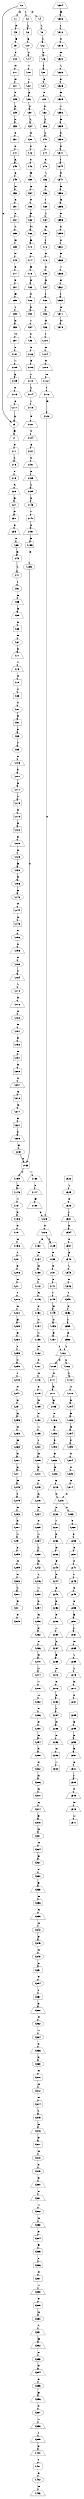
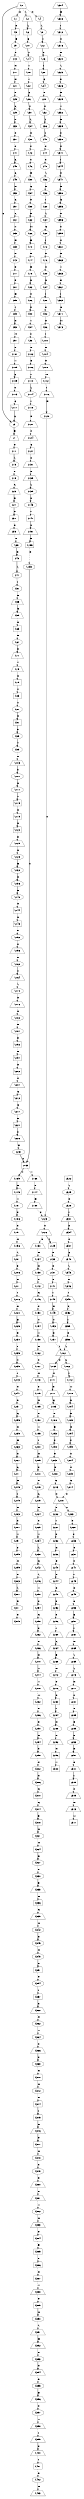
  strict digraph {
    node [shape=octagon]
    edge [style=solid]
    S0 [shape=trapezium]
    S1
    S2 [shape=trapezium]
    S3
    S4
    S5 [shape=folder]
    S6 [shape=folder]
    S7 [shape=trapezium]
    S8
    S9
    S10
    S11 [shape=folder]
    S12 [shape=trapezium]
    S13 [shape=trapezium]
    S14
    S15
    S16 [shape=folder]
    S17 [shape=folder]
    S18 [shape=folder]
    S19
    S20 [shape=folder]
    S21 [shape=trapezium]
    S22 [shape=folder]
    S23 [shape=trapezium]
    S24
    S25
    S26 [shape=trapezium]
    S27
    S28 [shape=trapezium]
    S29
    S30 [shape=trapezium]
    S31 [shape=folder]
    S32
    S33 [shape=trapezium]
    S34 [shape=trapezium]
    S35 [shape=trapezium]
    S36
    S37 [shape=folder]
    S38 [shape=trapezium]
    S39
    S40
    S41 [shape=folder]
    S42 [shape=folder]
    S43 [shape=folder]
    S44 [shape=folder]
    S45 [shape=trapezium]
    S46 [shape=folder]
    S47
    S48
    S49 [shape=trapezium]
    S50 [shape=trapezium]
    S51
    S52
    S53
    S54 [shape=folder]
    S55 [shape=trapezium]
    S56
    S57 [shape=folder]
    S58
    S59 [shape=trapezium]
    S60 [shape=folder]
    S61 [shape=folder]
    S62 [shape=folder]
    S63 [shape=folder]
    S64
    S65
    S66
    S67
    S68
    S69
    S70 [shape=folder]
    S71 [shape=trapezium]
    S72
    S73
    S74 [shape=folder]
    S75 [shape=trapezium]
    S76 [shape=folder]
    S77 [shape=folder]
    S78 [shape=trapezium]
    S79 [shape=folder]
    S80
    S81 [shape=folder]
    S82 [shape=trapezium]
    S83 [shape=folder]
    S84
    S85 [shape=trapezium]
    S86 [shape=folder]
    S87
    S88 [shape=trapezium]
    S89 [shape=trapezium]
    S90 [shape=folder]
    S91 [shape=folder]
    S92
    S93 [shape=trapezium]
    S94 [shape=trapezium]
    S95
    S96 [shape=folder]
    S97 [shape=folder]
    S98 [shape=trapezium]
    S99
    S100 [shape=folder]
    S101
    S102 [shape=folder]
    S103 [shape=trapezium]
    S104
    S105 [shape=trapezium]
    S106 [shape=folder]
    S107
    S108 [shape=trapezium]
    S109 [shape=folder]
    S110 [shape=trapezium]
    S111
    S112 [shape=folder]
    S113 [shape=trapezium]
    S114
    S115 [shape=folder]
    S116 [shape=trapezium]
    S117 [shape=folder]
    S118
    S119 [shape=folder]
    S120
    S121 [shape=trapezium]
    S122 [shape=folder]
    S123
    S124 [shape=trapezium]
    S125 [shape=trapezium]
    S126 [shape=trapezium]
    S127 [shape=folder]
    S128
    S129 [shape=folder]
    S130 [shape=trapezium]
    S131 [shape=trapezium]
    S132
    S133
    S134
    S135 [shape=trapezium]
    S136
    S137
    S138
    S139
    S140
    S141 [shape=folder]
    S142
    S143
    S144 [shape=folder]
    S145 [shape=folder]
    S146 [shape=trapezium]
    S147 [shape=folder]
    S148 [shape=folder]
    S149
    S150
    S151 [shape=trapezium]
    S152
    S153 [shape=folder]
    S154 [shape=folder]
    S155 [shape=folder]
    S156 [shape=trapezium]
    S157 [shape=folder]
    S158 [shape=trapezium]
    S159
    S160
    S161 [shape=trapezium]
    S162
    S163 [shape=folder]
    S164 [shape=trapezium]
    S165 [shape=folder]
    S166
    S167
    S168 [shape=trapezium]
    S169 [shape=trapezium]
    S170
    S171 [shape=folder]
    S172 [shape=folder]
    S173 [shape=trapezium]
    S174 [shape=trapezium]
    S175 [shape=folder]
    S176 [shape=trapezium]
    S177 [shape=trapezium]
    S178 [shape=trapezium]
    S179 [shape=folder]
    S180 [shape=trapezium]
    S181
    S182
    S183
    S184 [shape=folder]
    S185
    S186
    S187
    S188 [shape=trapezium]
    S189 [shape=folder]
    S190
    S191 [shape=trapezium]
    S192 [shape=folder]
    S193 [shape=folder]
    S194 [shape=folder]
    S195
    S196 [shape=trapezium]
    S197 [shape=folder]
    S198 [shape=folder]
    S199 [shape=trapezium]
    S200
    S201 [shape=folder]
    S202 [shape=folder]
    S203 [shape=trapezium]
    S204
    S205 [shape=folder]
    S206
    S207 [shape=trapezium]
    S208
    S209 [shape=folder]
    S210 [shape=trapezium]
    S211 [shape=folder]
    S212 [shape=folder]
    S213 [shape=trapezium]
    S214 [shape=folder]
    S215
    S216
    S217
    S218 [shape=trapezium]
    S219 [shape=trapezium]
    S220 [shape=trapezium]
    S221 [shape=folder]
    S222
    S223
    S224
    S225 [shape=folder]
    S226 [shape=trapezium]
    S227 [shape=folder]
    S228 [shape=folder]
    S229 [shape=folder]
    S230 [shape=folder]
    S231
    S232 [shape=trapezium]
    S233 [shape=trapezium]
    S234
    S235
    S236 [shape=folder]
    S237 [shape=folder]
    S238 [shape=trapezium]
    S239 [shape=trapezium]
    S240 [shape=folder]
    S241 [shape=trapezium]
    S242 [shape=trapezium]
    S243 [shape=folder]
    S244
    S245 [shape=folder]
    S246 [shape=folder]
    S247
    S248 [shape=trapezium]
    S249
    S250 [shape=folder]
    S251
    S252 [shape=folder]
    S253 [shape=trapezium]
    S254 [shape=folder]
    S255 [shape=folder]
    S256 [shape=trapezium]
    S257
    S258 [shape=folder]
    S259 [shape=trapezium]
    S260 [shape=trapezium]
    S261 [shape=trapezium]
    S262 [shape=trapezium]
    S263
    S264 [shape=trapezium]
    S265 [shape=trapezium]
    S266 [shape=trapezium]
    S267 [shape=folder]
    S268
    S269 [shape=trapezium]
    S270 [shape=trapezium]
    S271 [shape=folder]
    S272
    S273 [shape=trapezium]
    S274
    S275
    S276
    S277
    S278 [shape=trapezium]
    S279 [shape=folder]
    S280 [shape=folder]
    S281 [shape=folder]
    S282 [shape=folder]
    S283
    S284
    S285 [shape=folder]
    S286 [shape=trapezium]
    S287 [shape=folder]
    S288
    S289
    S290
    S291
    S292 [shape=trapezium]
    S293
    S294 [shape=folder]
    S295 [shape=folder]
    S296 [shape=folder]
    S297 [shape=trapezium]
    S298 [shape=trapezium]
    S299 [shape=folder]
    S300 [shape=folder]
    S301 [shape=trapezium]
    S302
    S303 [shape=folder]
    S305 [shape=folder]
    S306
    S307 [shape=folder]
    S304 [shape=trapezium]
    S308 [shape=trapezium]
    S309 [shape=trapezium]
    S310 [shape=folder]
    S311
    S312 [shape=trapezium]
    S313 [shape=trapezium]
    S314 [shape=trapezium]
    S315 [shape=folder]
    S316 [shape=trapezium]
    S317 [shape=folder]
    S318 [shape=folder]
    S320
    S321
    S323 [shape=trapezium]
    S324 [shape=folder]
    S322 [shape=folder]
    S325
    S326
    S327
    S328
    S329 [shape=trapezium]
    S330
    S331 [shape=trapezium]
    S332 [shape=trapezium]
    S333 [shape=trapezium]
    S334 [shape=trapezium]
    S335 [shape=trapezium]
    S336 [shape=folder]
    S337 [shape=folder]
    S338
    S339 [shape=trapezium]
    S340 [shape=trapezium]
    S341 [shape=trapezium]
    S342
    S343
    S344 [shape=folder]
    S345
    S346 [shape=folder]
    S347 [shape=trapezium]
    S348
    S349 [shape=trapezium]
    S350
    S351 [shape=folder]
    S352
    S353
    S354
    S355 [shape=trapezium]
    S356
    S357 [shape=folder]
    S358 [shape=trapezium]
    S359 [shape=folder]
    S360 [shape=trapezium]
    S361
    S362
    S363
    S364
    S365
    S366 [shape=trapezium]
    S367
    S368
    S369 [shape=folder]
    S370 [shape=folder]
    S371 [shape=trapezium]
    S372
    S373
    S374 [shape=folder]
    S375 [shape=folder]
    S376 [shape=trapezium]
    S377 [shape=folder]
    S378
    S379
    S380 [shape=trapezium]
    S381 [shape=trapezium]
    S382
    S383 [shape=trapezium]
    S384 [shape=folder]
    S385 [shape=folder]
    S386 [shape=folder]
    S387 [shape=folder]
    S388 [shape=trapezium]
    S389 [shape=folder]
    S390
    S391 [shape=trapezium]
    S392 [shape=trapezium]
    S393
    S394 [shape=trapezium]
    S395
    S396 [shape=trapezium]
    S397
    S398 [shape=trapezium]
    S399 [shape=trapezium]
    S400 [shape=trapezium]
    S401 [shape=folder]
    S402
    S403 [shape=trapezium]
    S0 -> S1 [label=K]
    S0 -> S2 [label=S style=dashed]
    S0 -> S3 [label=C style=bold]
    S0 -> S4 [label=A style=dashed]
    S1 -> S5 [label=D]
    S2 -> S6 [label=S style=bold]
    S3 -> S7 [label=E style=bold]
    S4 -> S8 [label=S]
    S5 -> S9 [label=E]
    S6 -> S10 [label=G]
    S7 -> S11 [label=D style=dashed]
    S8 -> S12 [label=V style=bold]
    S9 -> S13 [label=P]
    S10 -> S14 [label=V style=bold]
    S11 -> S15 [label=S style=bold]
    S12 -> S16 [label=P style=bold]
    S13 -> S17 [label=K style=dashed]
    S14 -> S18 [label=V style=dashed]
    S15 -> S19 [label=P style=dashed]
    S16 -> S20 [label=I style=bold]
    S17 -> S21 [label=N]
    S18 -> S22 [label=V style=dashed]
    S19 -> S23 [label=C style=dashed]
    S20 -> S24 [label=G]
    S21 -> S25 [label=F]
    S22 -> S26 [label=G style=bold]
    S23 -> S27 [label=E style=bold]
    S24 -> S28 [label=L style=dashed]
    S25 -> S29 [label=C style=bold]
    S26 -> S30 [label=Y style=bold]
    S27 -> S31 [label=R style=bold]
    S28 -> S32 [label=T]
    S29 -> S33 [label=Y style=bold]
    S30 -> S34 [label=S style=bold]
    S31 -> S35 [label=R style=dashed]
    S32 -> S36 [label=S style=bold]
    S33 -> S37 [label=T style=dashed]
    S34 -> S38 [label=K]
    S35 -> S39 [label=L style=dashed]
    S36 -> S40 [label=S style=bold]
    S37 -> S41 [label=L style=dashed]
    S38 -> S42 [label=L]
    S39 -> S43 [label=R style=bold]
    S40 -> S44 [label=L style=dashed]
    S41 -> S45 [label=C style=bold]
    S42 -> S46 [label=L style=dashed]
    S43 -> S47 [label=S style=bold]
    S44 -> S48 [label=L style=dashed]
    S45 -> S49 [label=C]
    S46 -> S50 [label=H]
    S47 -> S51 [label=I]
    S48 -> S52 [label=S style=dashed]
    S49 -> S53 [label=K style=bold]
    S50 -> S54 [label=G]
    S51 -> S55 [label=K]
    S52 -> S56 [label=R]
    S53 -> S57 [label=G]
    S54 -> S58 [label=D]
    S55 -> S59 [label=G style=bold]
    S56 -> S60 [label=I]
    S57 -> S61 [label=C]
    S58 -> S62 [label=F style=bold]
    S59 -> S63 [label=N style=dashed]
    S60 -> S64 [label=S]
    S61 -> S65 [label=Y]
    S62 -> S66 [label=M style=bold]
    S63 -> S67 [label=E style=dashed]
    S64 -> S68 [label=G style=dashed]
    S65 -> S69 [label=H]
    S66 -> S70 [label=E style=bold]
    S67 -> S71 [label=D style=bold]
    S68 -> S72 [label=I style=bold]
    S69 -> S73 [label=R]
    S70 -> S74 [label=K style=dashed]
    S71 -> S75 [label=V style=dashed]
    S72 -> S76 [label=T]
    S73 -> S77 [label=D]
    S74 -> S78 [label=E]
    S75 -> S79 [label=K]
    S76 -> S80 [label=T]
    S77 -> S81 [label=F]
    S78 -> S82 [label=N style=bold]
    S79 -> S83 [label=Y]
    S80 -> S84 [label=K style=bold]
    S81 -> S85 [label=H]
    S82 -> S86 [label=A]
    S83 -> S87 [label=Y]
    S84 -> S88 [label=I style=bold]
    S85 -> S89 [label=S style=dashed]
    S86 -> S90 [label=A style=bold]
    S87 -> S91 [label=K style=bold]
    S88 -> S92 [label=P style=dashed]
    S89 -> S93 [label=A style=bold]
    S90 -> S94 [label=V style=dashed]
    S91 -> S95 [label=L style=bold]
    S92 -> S96 [label=D]
    S93 -> S97 [label=M style=dashed]
    S94 -> S98 [label=L style=dashed]
    S95 -> S99 [label=V style=bold]
    S96 -> S100 [label=I]
    S97 -> S101 [label=F]
    S98 -> S102 [label=R style=dashed]
    S99 -> S103 [label=A style=dashed]
    S100 -> S104 [label=D style=dashed]
    S101 -> S105 [label=V]
    S102 -> S106 [label=F]
    S103 -> S107 [label=L style=bold]
    S104 -> S108 [label=D style=dashed]
    S105 -> S109 [label=G style=bold]
    S106 -> S110 [label=V]
    S107 -> S111 [label=K style=bold]
    S108 -> S112 [label=M style=dashed]
    S109 -> S113 [label=A style=dashed]
    S110 -> S114 [label=S style=bold]
    S111 -> S115 [label=V style=bold]
    S112 -> S116 [label=I]
    S113 -> S117 [label=G style=dashed]
    S114 -> S118 [label=V]
    S115 -> S119 [label=K]
    S116 -> S120 [label=H style=bold]
    S117 -> S3 [label=C style=bold]
    S118 -> S121 [label=P]
    S119 -> S122 [label=K style=bold]
    S120 -> S123 [label=L]
    S121 -> S124 [label=L style=dashed]
    S122 -> S125 [label=R style=dashed]
    S123 -> S126 [label=T style=dashed]
    S124 -> S127 [label=G style=dashed]
    S125 -> S128 [label=K]
    S126 -> S129 [label=S style=bold]
    S126 -> S130 [label=D style=dashed]
    S127 -> S131 [label=T]
    S128 -> S132 [label=H style=bold]
    S129 -> S133 [label=E]
    S130 -> S134 [label=K style=dashed]
    S131 -> S135 [label=K]
    S132 -> S136 [label=K style=bold]
    S133 -> S137 [label=K]
    S134 -> S138 [label=N style=bold]
    S135 -> S139 [label=S style=bold]
    S136 -> S140 [label=N style=bold]
    S137 -> S141 [label=Q]
    S138 -> S142 [label=Y]
    S139 -> S143 [label=A style=bold]
    S140 -> S144 [label=K style=dashed]
    S141 -> S145 [label=I]
    S142 -> S146 [label=G]
    S143 -> S147 [label=I]
    S144 -> S148 [label=K]
    S145 -> S149 [label=N style=bold]
    S146 -> S150 [label=L style=dashed]
    S147 -> S151 [label=L style=bold]
    S148 -> S152 [label=P style=dashed]
    S149 -> S153 [label=Y style=bold]
    S150 -> S154 [label=Y]
    S151 -> S155 [label=E style=bold]
    S152 -> S156 [label=T]
    S153 -> S157 [label=D style=bold]
    S154 -> S158 [label=V style=bold]
    S155 -> S159 [label=R style=dashed]
    S156 -> S160 [label=T style=dashed]
    S157 -> S161 [label=S style=dashed]
    S158 -> S162 [label=N]
    S159 -> S163 [label=L style=bold]
    S160 -> S164 [label=Y style=bold]
    S161 -> S165 [label=L style=bold]
    S161 -> S166 [label=C style=dashed]
    S162 -> S167 [label=L style=dashed]
    S163 -> S168 [label=V style=dashed]
    S163 -> S169 [label=Y style=bold]
    S164 -> S170 [label=S style=dashed]
    S165 -> S171 [label=T]
    S166 -> S172 [label=V style=bold]
    S167 -> S173 [label=K style=dashed]
    S168 -> S174 [label=L]
    S169 -> S175 [label=H style=bold]
    S170 -> S176 [label=K]
    S171 -> S177 [label=R style=bold]
    S172 -> S178 [label=W style=dashed]
    S173 -> S179 [label=P style=dashed]
    S174 -> S180 [label=H style=dashed]
    S175 -> S181 [label=V]
    S176 -> S182 [label=K style=dashed]
    S177 -> S183 [label=G style=bold]
    S178 -> S184 [label=D style=bold]
    S179 -> S185 [label=K style=bold]
    S180 -> S123 [label=L style=dashed]
    S181 -> S186 [label=T style=bold]
    S182 -> S187 [label=K style=dashed]
    S183 -> S188 [label=D style=dashed]
    S184 -> S189 [label=D style=bold]
    S185 -> S190 [label=D]
    S186 -> S191 [label=T]
    S187 -> S192 [label=R]
    S188 -> S193 [label=E]
    S189 -> S194 [label=Q style=bold]
    S190 -> S195 [label=V]
    S191 -> S196 [label=K style=dashed]
    S192 -> S197 [label=K style=dashed]
    S193 -> S198 [label=L style=bold]
    S194 -> S199 [label=L style=bold]
    S195 -> S200 [label=I]
    S196 -> S201 [label=S style=dashed]
    S197 -> S202 [label=K]
    S198 -> S203 [label=Q]
    S199 -> S204 [label=T style=dashed]
    S200 -> S205 [label=K style=bold]
    S201 -> S206 [label=P]
    S202 -> S207 [label=A style=dashed]
    S203 -> S208 [label=K style=bold]
    S204 -> S209 [label=A style=dashed]
    S205 -> S210 [label=T style=bold]
    S206 -> S211 [label=E]
    S207 -> S212 [label=G style=dashed]
    S208 -> S213 [label=G style=dashed]
    S209 -> S214 [label=G style=dashed]
    S210 -> S215 [label=A style=dashed]
    S211 -> S216 [label=I style=dashed]
    S212 -> S217 [label=G]
    S213 -> S218 [label=A]
    S214 -> S218 [label=A style=dashed]
    S215 -> S219 [label=C style=bold]
    S216 -> S220 [label=Q style=dashed]
    S217 -> S221 [label=R]
    S218 -> S222 [label=F]
    S218 -> S223 [label=Y]
    S219 -> S224 [label=K]
    S220 -> S225 [label=E style=bold]
    S221 -> S226 [label=L style=bold]
    S222 -> S227 [label=I]
    S223 -> S228 [label=T style=dashed]
    S224 -> S229 [label=L style=dashed]
    S225 -> S230 [label=R]
    S226 -> S231 [label=R]
    S227 -> S232 [label=L style=bold]
    S228 -> S233 [label=L]
    S229 -> S234 [label=V style=bold]
    S230 -> S235 [label=I]
    S231 -> S163 [label=L style=bold]
    S232 -> S236 [label=R]
    S233 -> S237 [label=Q]
    S234 -> S238 [label=S style=bold]
    S235 -> S239 [label=Y style=bold]
    S236 -> S240 [label=Q style=dashed]
    S237 -> S241 [label=L]
    S238 -> S242 [label=G style=bold]
    S239 -> S243 [label=I style=dashed]
    S240 -> S244 [label=Q style=bold]
    S241 -> S245 [label=I]
    S242 -> S246 [label=S style=dashed]
    S243 -> S247 [label=A style=dashed]
    S244 -> S248 [label=D style=dashed]
    S245 -> S249 [label=K style=dashed]
    S246 -> S250 [label=V]
    S247 -> S251 [label=D]
    S248 -> S252 [label=P style=bold]
    S249 -> S253 [label=D style=dashed]
    S250 -> S254 [label=L style=bold]
    S251 -> S255 [label=G style=bold]
    S252 -> S256 [label=P]
    S253 -> S257 [label=E style=bold]
    S254 -> S258 [label=G]
    S255 -> S259 [label=N]
    S256 -> S260 [label=I style=dashed]
    S257 -> S261 [label=V style=bold]
    S258 -> S262 [label=L style=bold]
    S259 -> S263 [label=H]
    S260 -> S264 [label=G style=bold]
    S261 -> S265 [label=H style=dashed]
    S262 -> S266 [label=D style=dashed]
    S263 -> S267 [label=A style=bold]
    S264 -> S268 [label=E style=bold]
    S265 -> S269 [label=S style=dashed]
    S266 -> S270 [label=Q style=bold]
    S267 -> S271 [label=C style=bold]
    S268 -> S272 [label=K style=dashed]
    S269 -> S273 [label=S]
    S270 -> S274 [label=V style=bold]
    S271 -> S275 [label=H style=bold]
    S272 -> S276 [label=D style=dashed]
    S273 -> S277 [label=N]
    S274 -> S278 [label=V]
    S275 -> S279 [label=I style=bold]
    S276 -> S280 [label=Q style=bold]
    S277 -> S281 [label=L]
    S278 -> S282 [label=W style=dashed]
    S279 -> S283 [label=N]
    S280 -> S284 [label=I style=bold]
+   S281 -> S285 [label=Q style=dashed]
    S282 -> S286 [label=D style=dashed]
    S283 -> S287 [label=L style=bold]
    S284 -> S288 [label=K style=bold]
    S285 -> S289 [label=F]
    S286 -> S290 [label=D]
    S287 -> S291 [label=V style=bold]
    S288 -> S292 [label=A]
    S289 -> S293 [label=L style=bold]
    S290 -> S294 [label=N style=bold]
    S291 -> S295 [label=P]
    S292 -> S296 [label=K style=dashed]
    S293 -> S297 [label=R style=bold]
    S294 -> S298 [label=L style=bold]
    S295 -> S299 [label=K style=dashed]
    S296 -> S300 [label=V]
    S297 -> S301 [label=D style=dashed]
    S298 -> S302 [label=A style=dashed]
    S299 -> S303 [label=D]
    S301 -> S305 [label=I style=bold]
    S302 -> S306 [label=A style=bold]
    S303 -> S307 [label=S style=bold]
    S305 -> S309 [label=T style=dashed]
    S306 -> S310 [label=G]
    S307 -> S311 [label=E]
    S304 -> S308 [label=E style=bold]
    S308 -> S312 [label=I]
    S309 -> S313 [label=H style=dashed]
    S310 -> S314 [label=G style=dashed]
    S311 -> S315 [label=R style=dashed]
    S312 -> S316 [label=T]
    S313 -> S317 [label=W]
    S314 -> S318 [label=F style=bold]
    S316 -> S320 [label=D style=dashed]
    S318 -> S321 [label=K style=bold]
    S320 -> S323 [label=S style=dashed]
    S321 -> S324 [label=M style=dashed]
    S323 -> S326 [label=P]
    S324 -> S327 [label=E style=bold]
    S322 -> S325 [label=S style=dashed]
    S325 -> S328 [label=K style=dashed]
    S326 -> S329 [label=E]
    S327 -> S330 [label=L style=dashed]
    S328 -> S331 [label=V style=bold]
    S329 -> S332 [label=V]
    S330 -> S333 [label=F style=bold]
    S331 -> S334 [label=T style=bold]
    S332 -> S335 [label=E style=bold]
    S333 -> S336 [label=K]
    S334 -> S337 [label=A style=dashed]
    S335 -> S338 [label=L style=bold]
    S336 -> S339 [label=G style=dashed]
    S337 -> S340 [label=G style=bold]
    S338 -> S341 [label=T style=bold]
    S339 -> S342 [label=M]
    S340 -> S343 [label=S]
    S341 -> S344 [label=I style=bold]
    S342 -> S345 [label=R style=bold]
    S343 -> S346 [label=T style=dashed]
    S344 -> S347 [label=T style=bold]
    S345 -> S348 [label=K]
    S346 -> S349 [label=I style=dashed]
    S347 -> S350 [label=K style=bold]
    S348 -> S351 [label=D style=bold]
    S349 -> S352 [label=G]
    S350 -> S353 [label=G style=bold]
    S351 -> S354 [label=D style=dashed]
    S352 -> S355 [label=I style=bold]
    S353 -> S356 [label=T]
    S354 -> S357 [label=I]
    S355 -> S358 [label=D]
    S356 -> S359 [label=L]
    S357 -> S360 [label=T style=bold]
    S358 -> S161 [label=S]
    S359 -> S361 [label=T]
    S360 -> S362 [label=Q style=dashed]
    S361 -> S363 [label=K]
    S362 -> S364 [label=V]
    S363 -> S365 [label=V style=dashed]
    S364 -> S366 [label=L]
    S365 -> S367 [label=F style=dashed]
    S366 -> S368 [label=L style=bold]
    S367 -> S369 [label=I style=bold]
    S368 -> S370 [label=N style=dashed]
    S369 -> S371 [label=Q]
    S370 -> S372 [label=K]
    S371 -> S373 [label=M style=bold]
    S372 -> S374 [label=E style=dashed]
    S374 -> S375 [label=I style=bold]
    S375 -> S376 [label=Q style=bold]
    S376 -> S377 [label=D style=bold]
    S377 -> S378 [label=K]
    S378 -> S379 [label=L]
    S379 -> S380 [label=D]
    S380 -> S381 [label=R]
    S381 -> S382 [label=V style=dashed]
    S382 -> S383 [label=K]
    S383 -> S384 [label=D]
    S384 -> S385 [label=E style=dashed]
    S385 -> S386 [label=P]
    S386 -> S387 [label=Q style=dashed]
    S387 -> S388 [label=V style=dashed]
    S388 -> S389 [label=D style=dashed]
    S389 -> S390 [label=M style=bold]
    S390 -> S391 [label=S style=dashed]
    S391 -> S392 [label=H style=bold]
    S392 -> S393 [label=R]
    S393 -> S394 [label=A style=bold]
    S394 -> S395 [label=D style=dashed]
    S395 -> S396 [label=E style=bold]
    S396 -> S397 [label=L]
    S397 -> S398 [label=V]
    S398 -> S399 [label=I style=dashed]
    S399 -> S400 [label=T style=bold]
    S400 -> S401 [label=I style=dashed]
    S401 -> S402 [label=R style=dashed]
    S402 -> S403 [label=M]
  }
